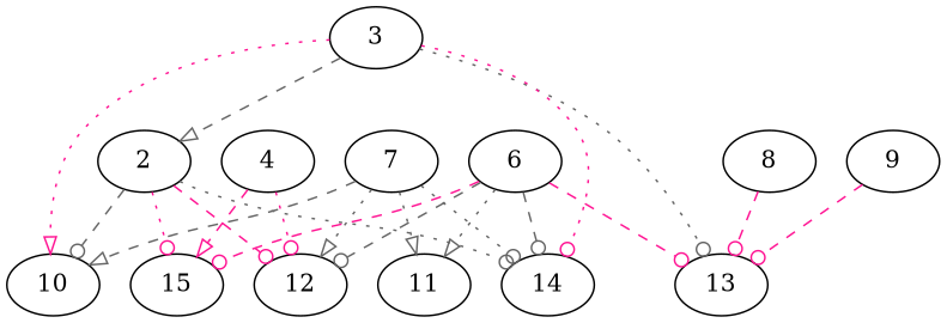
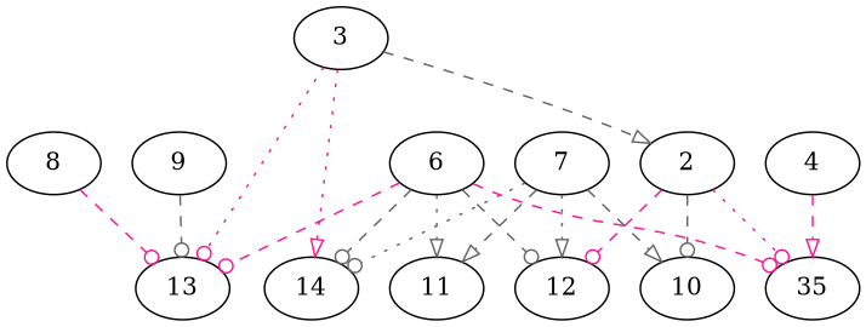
  digraph {
    node [alpha=0.09]
    edge [arrowhead=odot color=gray40 style=dashed]
    10 [expect_size=41801728]
    11 [expect_size=16479232]
    13 [alpha=0.12 expect_size=13461504]
    2 [alpha=0.06 expect_size=44360704]
    12 [alpha=0.07 expect_size=45870080]
    14 [alpha=0.06 expect_size=39041024]
-   15 [alpha=0.19 expect_size=49698816]
+   15 [alpha=0.19 expect_size=49698816 label=35]
    3 [alpha=0.11 expect_size=9362432]
    4 [alpha=0.05 expect_size=12678144]
    6 [alpha=0.10 expect_size=32730112]
    7 [alpha=0.17 expect_size=30603264]
    8 [alpha=0.20 expect_size=37306368]
    9 [alpha=0.02 expect_size=37538816]
    2 -> 10
    2 -> 12 [color=deeppink]
-   2 -> 14 [style=dotted]
    2 -> 15 [color=deeppink style=dotted]
-   3 -> 10 [arrowhead=onormal color=deeppink style=dotted]
-   3 -> 13 [style=dotted]
+   3 -> 13 [color=deeppink style=dotted]
    3 -> 2 [arrowhead=onormal]
-   3 -> 14 [color=deeppink style=dotted]
-   4 -> 12 [color=deeppink style=dotted]
+   3 -> 14 [arrowhead=onormal color=deeppink style=dotted]
    4 -> 15 [arrowhead=onormal color=deeppink]
    6 -> 11 [arrowhead=onormal style=dotted]
    6 -> 13 [color=deeppink]
    6 -> 12
    6 -> 14
    6 -> 15 [color=deeppink]
    7 -> 10 [arrowhead=onormal]
-   7 -> 11 [arrowhead=onormal style=dotted]
+   7 -> 11 [arrowhead=onormal]
    7 -> 12 [arrowhead=onormal style=dotted]
    7 -> 14 [style=dotted]
    8 -> 13 [color=deeppink]
-   9 -> 13 [color=deeppink]
+   9 -> 13
  }
